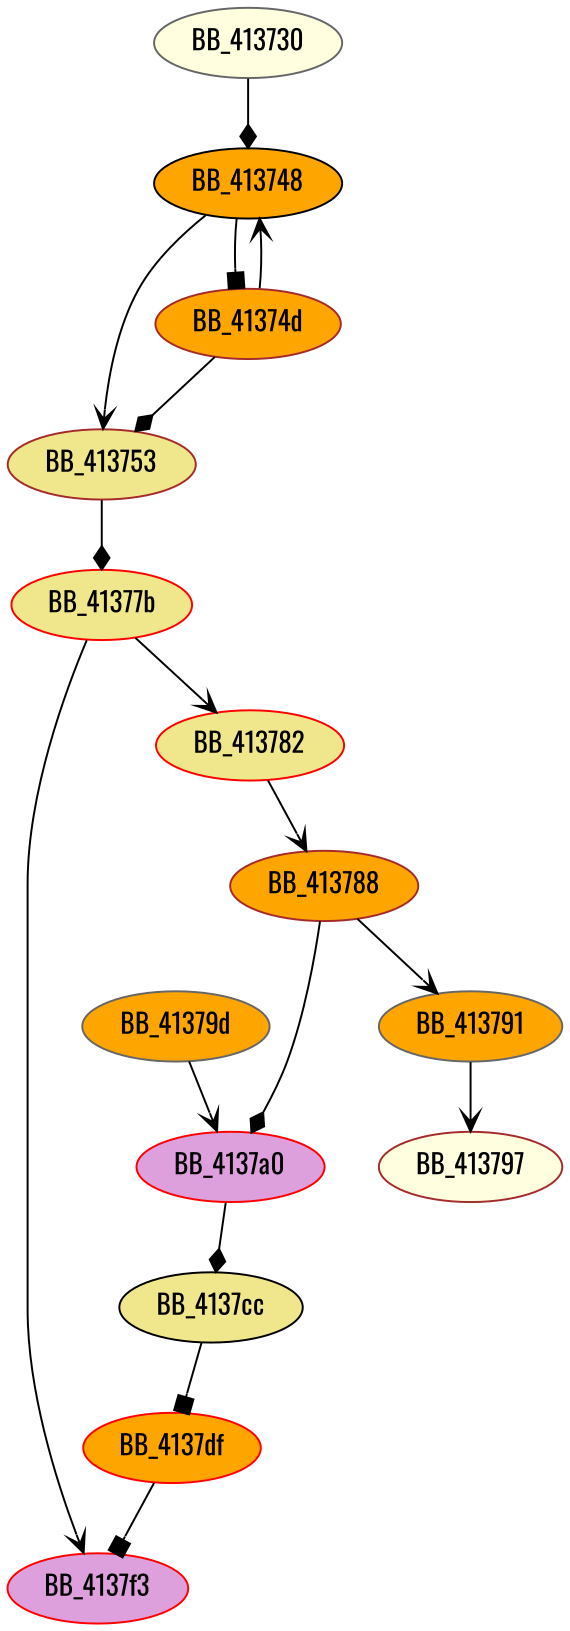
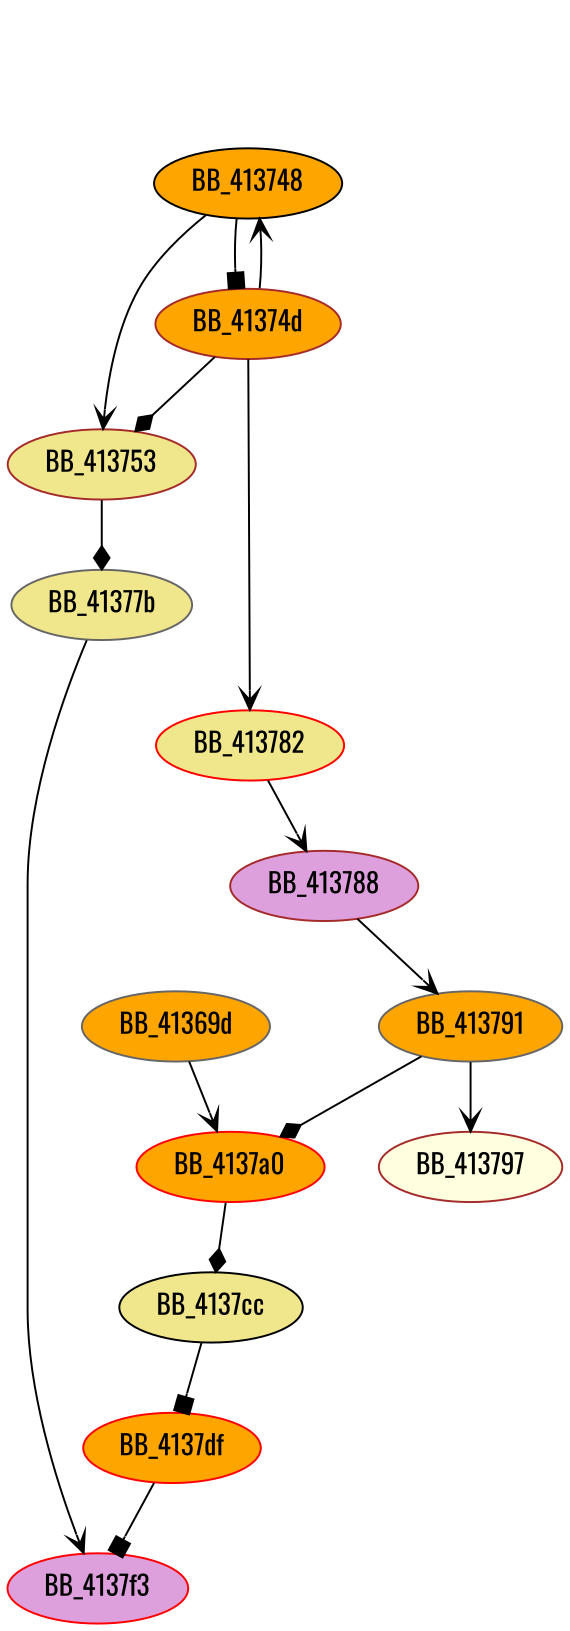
  digraph {
    fontname=Oswald
    node [color=gray40 fillcolor=orange fontname=Oswald style=filled]
    edge [arrowhead=vee fontname=Oswald]
-   BB_413730 [fillcolor=lightyellow]
    n2 [color=black label=BB_413748]
    BB_41374d [color=brown]
    BB_413753 [color=brown fillcolor=khaki]
-   BB_41377b [color=red fillcolor=khaki]
+   BB_41377b [fillcolor=khaki]
    BB_413782 [color=red fillcolor=khaki]
    BB_4137f3 [color=red fillcolor=plum]
-   BB_413788 [color=brown]
+   BB_413788 [color=brown fillcolor=plum]
    BB_413791
-   BB_4137a0 [color=red fillcolor=plum]
+   BB_4137a0 [color=red]
    BB_413797 [color=brown fillcolor=lightyellow]
    BB_4137cc [color=black fillcolor=khaki]
    BB_4137df [color=red]
-   BB_41379d
-   BB_413730 -> n2 [arrowhead=diamond]
+   BB_41379d [label=BB_41369d]
    n2 -> BB_41374d [arrowhead=box]
    n2 -> BB_413753
    BB_41374d -> n2
    BB_41374d -> BB_413753 [arrowhead=diamond]
    BB_413753 -> BB_41377b [arrowhead=diamond]
-   BB_41377b -> BB_413782
+   BB_41374d -> BB_413782
    BB_41377b -> BB_4137f3
    BB_413782 -> BB_413788
    BB_413788 -> BB_413791
-   BB_413788 -> BB_4137a0 [arrowhead=diamond]
+   BB_413791 -> BB_4137a0 [arrowhead=diamond]
    BB_413791 -> BB_413797
    BB_4137a0 -> BB_4137cc [arrowhead=diamond]
    BB_4137cc -> BB_4137df [arrowhead=box]
    BB_4137df -> BB_4137f3 [arrowhead=box]
    BB_41379d -> BB_4137a0
  }
